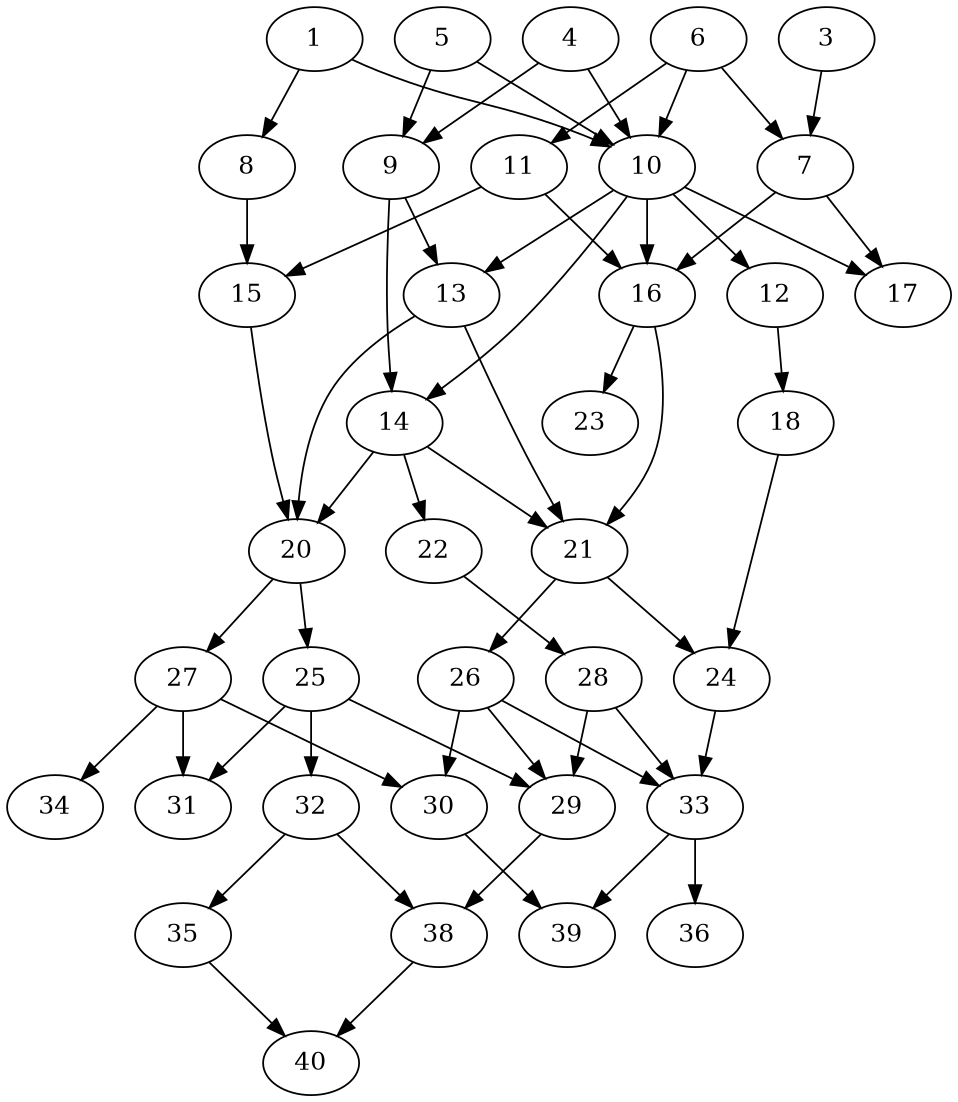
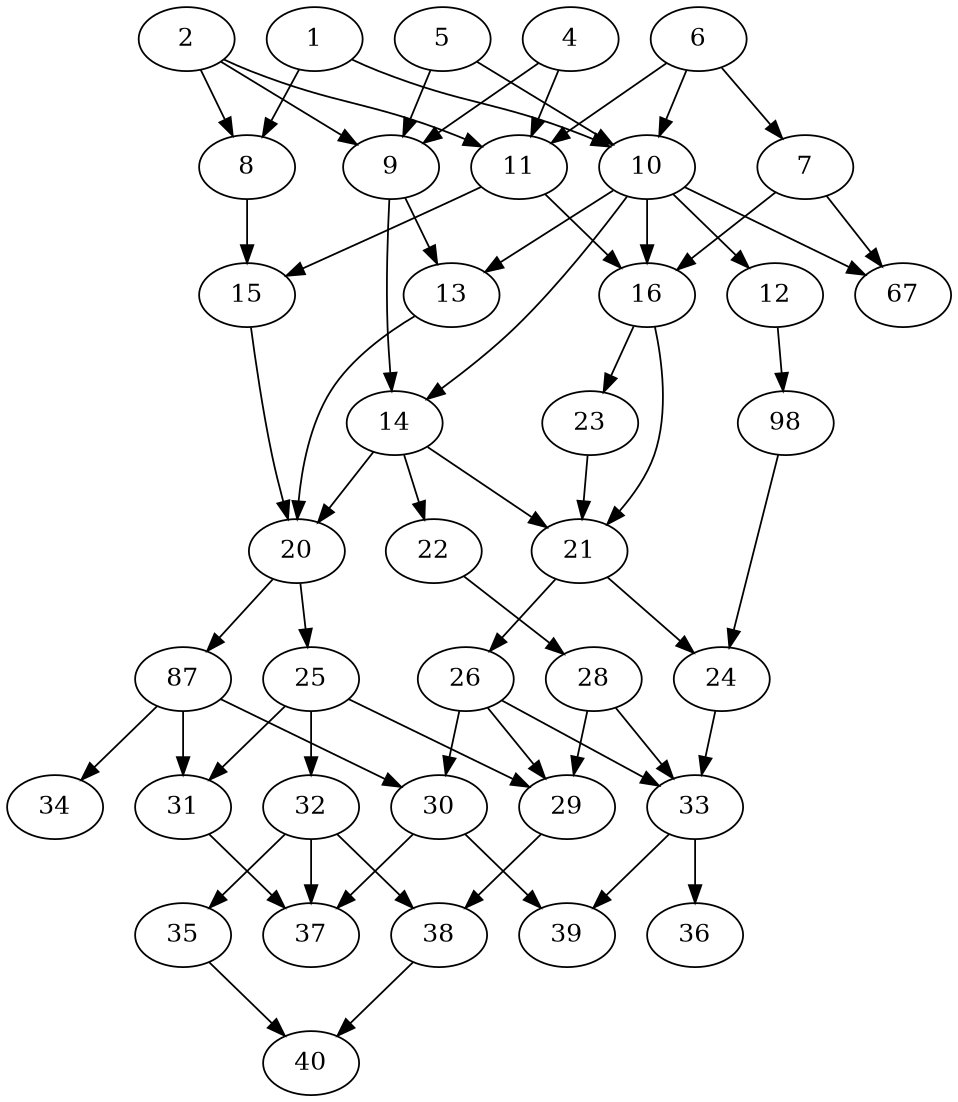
  digraph {
    node [alpha=0.04]
    1 [alpha=0.08 expect_size=24637440]
    8 [alpha=0.06 expect_size=38962176]
    10 [alpha=0.03 expect_size=23528448]
    15 [alpha=0.17 expect_size=31260672]
    16 [alpha=0.01 expect_size=51860480]
-   17 [alpha=0.19 expect_size=5805056]
+   17 [alpha=0.19 expect_size=5805056 label=67]
    13 [alpha=0.14 expect_size=23330816]
    14 [alpha=0.01 expect_size=5831680]
    12 [alpha=0.17 expect_size=13212672]
    20 [alpha=0.03 expect_size=45769728]
    21 [alpha=0.08 expect_size=52093952]
    23 [alpha=0.13 expect_size=9216000]
    22 [alpha=0.13 expect_size=15952896]
-   18 [alpha=0.06 expect_size=32716800]
+   18 [alpha=0.06 expect_size=32716800 label=98]
+   2 [expect_size=6337536]
    9 [alpha=0.20 expect_size=12138496]
    11 [alpha=0.05 expect_size=40798208]
-   3 [alpha=0.13 expect_size=39086080]
    7 [alpha=0.11 expect_size=6894592]
    4 [alpha=0.11 expect_size=26457088]
    5 [alpha=0.09 expect_size=35777536]
    6 [alpha=0.00 expect_size=40636416]
    24 [alpha=0.02 expect_size=41144320]
    26 [alpha=0.01 expect_size=35010560]
    25 [expect_size=42615808]
-   27 [alpha=0.19 expect_size=36254720]
+   27 [alpha=0.19 expect_size=36254720 label=87]
    28 [alpha=0.11 expect_size=33837056]
    33 [alpha=0.16 expect_size=23705600]
    29 [alpha=0.06 expect_size=47736832]
    31 [alpha=0.06 expect_size=20489216]
    32 [alpha=0.07 expect_size=39047168]
    30 [alpha=0.08 expect_size=14121984]
    34 [alpha=0.05 expect_size=8307712]
    39 [alpha=0.05 expect_size=50114560]
    36 [expect_size=24336384]
    38 [alpha=0.16 expect_size=24673280]
+   37 [expect_size=27320320]
    35 [expect_size=14067712]
    40 [alpha=0.11 expect_size=16168960]
    1 -> 8
    1 -> 10
    8 -> 15
    10 -> 16
    10 -> 17
    10 -> 13
    10 -> 14
    10 -> 12
    15 -> 20
    16 -> 21
    16 -> 23
    13 -> 20
-   13 -> 21
+   23 -> 21
    14 -> 20
    14 -> 21
    14 -> 22
    12 -> 18
    20 -> 25
    20 -> 27
    21 -> 24
    21 -> 26
    22 -> 28
    18 -> 24
+   2 -> 8
+   2 -> 9
+   2 -> 11
    9 -> 13
    9 -> 14
    11 -> 15
    11 -> 16
-   3 -> 7
    7 -> 16
    7 -> 17
    4 -> 9
-   4 -> 10
+   4 -> 11
    5 -> 10
    5 -> 9
    6 -> 10
    6 -> 11
    6 -> 7
    24 -> 33
    26 -> 33
    26 -> 29
    26 -> 30
    25 -> 29
    25 -> 31
    25 -> 32
    27 -> 31
    27 -> 30
    27 -> 34
    28 -> 33
    28 -> 29
    33 -> 39
    33 -> 36
    29 -> 38
+   31 -> 37
    32 -> 38
+   32 -> 37
    32 -> 35
    30 -> 39
+   30 -> 37
    38 -> 40
    35 -> 40
  }
